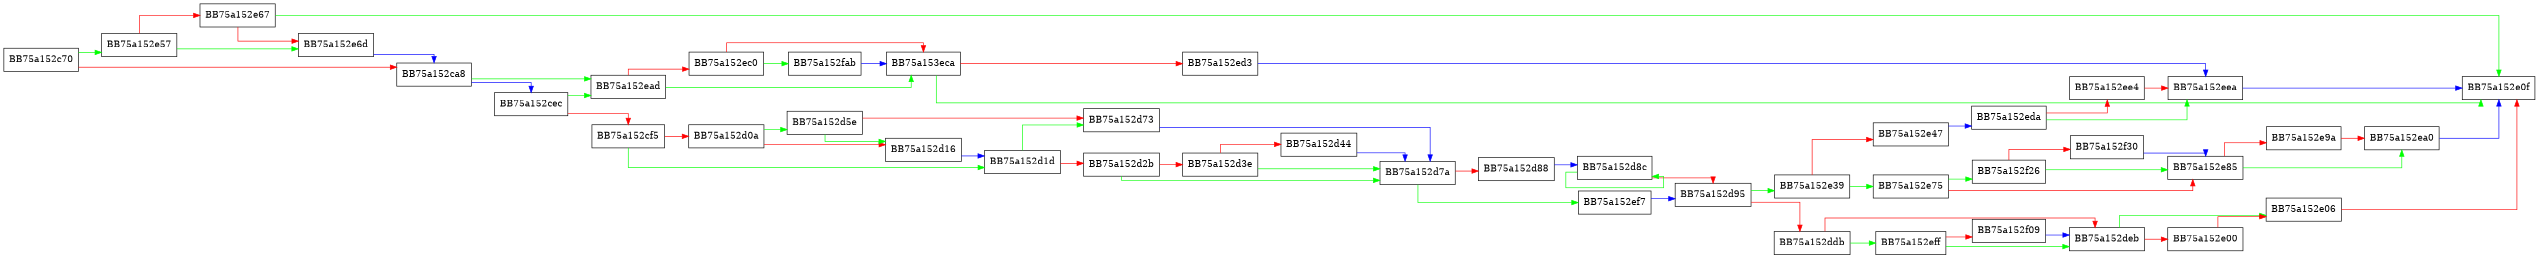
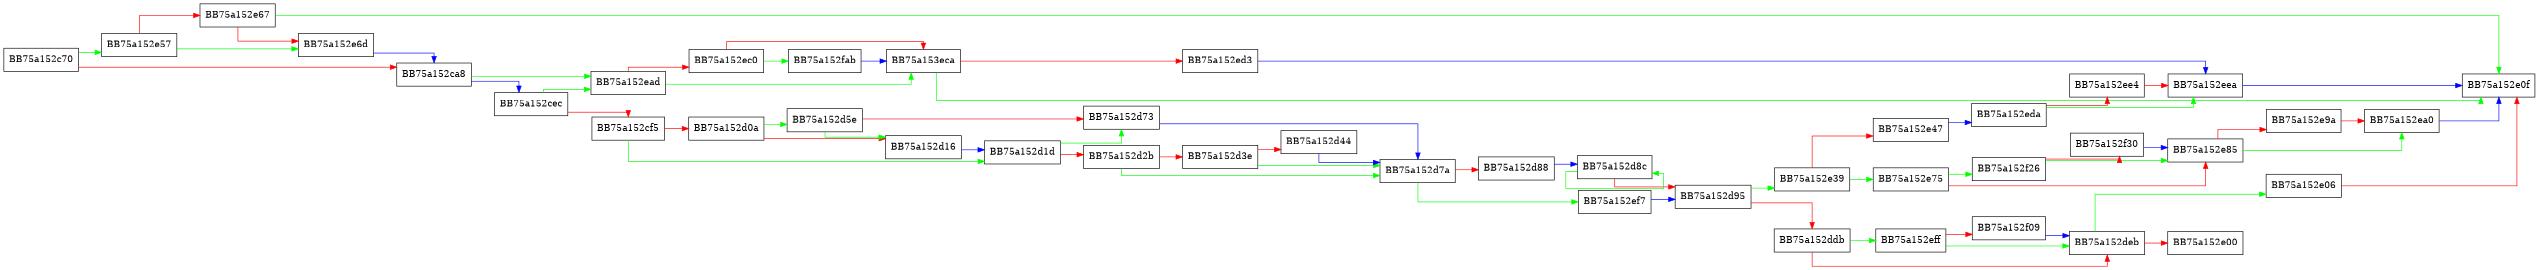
  digraph {
    rankdir=LR
    splines=ortho
    node [shape=box]
    edge [color=red]
    BB75a152c70
    BB75a152e57
    BB75a152ca8
    BB75a152e6d
    BB75a152e67
    BB75a152ead
    BB75a152cec
    BB75a152e0f
    n9 [label=BB75a153eca]
    BB75a152ec0
    BB75a152cf5
    BB75a152ed3
    BB75a152fab
    BB75a152d1d
    BB75a152d0a
    BB75a152d73
    BB75a152d2b
    BB75a152d5e
    BB75a152d16
    BB75a152d7a
    BB75a152d3e
    BB75a152ef7
    BB75a152d88
    BB75a152d44
    BB75a152d95
    BB75a152d8c
    BB75a152e39
    BB75a152ddb
    BB75a152e75
    BB75a152e47
    BB75a152eff
    BB75a152deb
    BB75a152f26
    BB75a152e85
    BB75a152eda
    BB75a152f09
    BB75a152e06
    BB75a152e00
    BB75a152f30
    BB75a152ea0
    BB75a152e9a
    BB75a152eea
    BB75a152ee4
    BB75a152c70 -> BB75a152e57 [color=green]
    BB75a152c70 -> BB75a152ca8
    BB75a152e57 -> BB75a152e6d [color=green]
    BB75a152e57 -> BB75a152e67
    BB75a152ca8 -> BB75a152ead [color=green]
    BB75a152ca8 -> BB75a152cec [color=blue]
    BB75a152e6d -> BB75a152ca8 [color=blue]
    BB75a152e67 -> BB75a152e6d
    BB75a152e67 -> BB75a152e0f [color=green]
    BB75a152ead -> n9 [color=green]
    BB75a152ead -> BB75a152ec0
    BB75a152cec -> BB75a152ead [color=green]
    BB75a152cec -> BB75a152cf5
    n9 -> BB75a152e0f [color=green]
    n9 -> BB75a152ed3
    BB75a152ec0 -> n9
    BB75a152ec0 -> BB75a152fab [color=green]
    BB75a152cf5 -> BB75a152d1d [color=green]
    BB75a152cf5 -> BB75a152d0a
    BB75a152ed3 -> BB75a152eea [color=blue]
    BB75a152fab -> n9 [color=blue]
    BB75a152d1d -> BB75a152d73 [color=green]
    BB75a152d1d -> BB75a152d2b
    BB75a152d0a -> BB75a152d5e [color=green]
    BB75a152d0a -> BB75a152d16
    BB75a152d73 -> BB75a152d7a [color=blue]
    BB75a152d2b -> BB75a152d7a [color=green]
    BB75a152d2b -> BB75a152d3e
    BB75a152d5e -> BB75a152d73
    BB75a152d5e -> BB75a152d16 [color=green]
    BB75a152d16 -> BB75a152d1d [color=blue]
    BB75a152d7a -> BB75a152ef7 [color=green]
    BB75a152d7a -> BB75a152d88
    BB75a152d3e -> BB75a152d7a [color=green]
    BB75a152d3e -> BB75a152d44
    BB75a152ef7 -> BB75a152d95 [color=blue]
    BB75a152d88 -> BB75a152d8c [color=blue]
    BB75a152d44 -> BB75a152d7a [color=blue]
    BB75a152d95 -> BB75a152e39 [color=green]
    BB75a152d95 -> BB75a152ddb
    BB75a152d8c -> BB75a152d95
    BB75a152d8c -> BB75a152d8c [color=green]
    BB75a152e39 -> BB75a152e75 [color=green]
    BB75a152e39 -> BB75a152e47
    BB75a152ddb -> BB75a152eff [color=green]
    BB75a152ddb -> BB75a152deb
    BB75a152e75 -> BB75a152f26 [color=green]
    BB75a152e75 -> BB75a152e85
    BB75a152e47 -> BB75a152eda [color=blue]
    BB75a152eff -> BB75a152deb [color=green]
    BB75a152eff -> BB75a152f09
    BB75a152deb -> BB75a152e06 [color=green]
    BB75a152deb -> BB75a152e00
    BB75a152f26 -> BB75a152e85 [color=green]
    BB75a152f26 -> BB75a152f30
    BB75a152e85 -> BB75a152ea0 [color=green]
    BB75a152e85 -> BB75a152e9a
    BB75a152eda -> BB75a152eea [color=green]
    BB75a152eda -> BB75a152ee4
    BB75a152f09 -> BB75a152deb [color=blue]
    BB75a152e06 -> BB75a152e0f
-   BB75a152e00 -> BB75a152e06
    BB75a152f30 -> BB75a152e85 [color=blue]
    BB75a152ea0 -> BB75a152e0f [color=blue]
    BB75a152e9a -> BB75a152ea0
    BB75a152eea -> BB75a152e0f [color=blue]
    BB75a152ee4 -> BB75a152eea
  }
